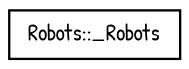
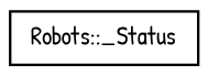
  digraph {
    rankdir=LR
    fontname="Patrick Hand"
-   n1 [color=black fillcolor=white fontname="Patrick Hand" fontsize=10 height=0.2 label="Robots::_Robots" shape=record style=filled width=0.4]
+   n1 [color=black fillcolor=white fontname="Patrick Hand" fontsize=10 height=0.2 label="Robots::_Status" shape=record style=filled width=0.4]
  }
